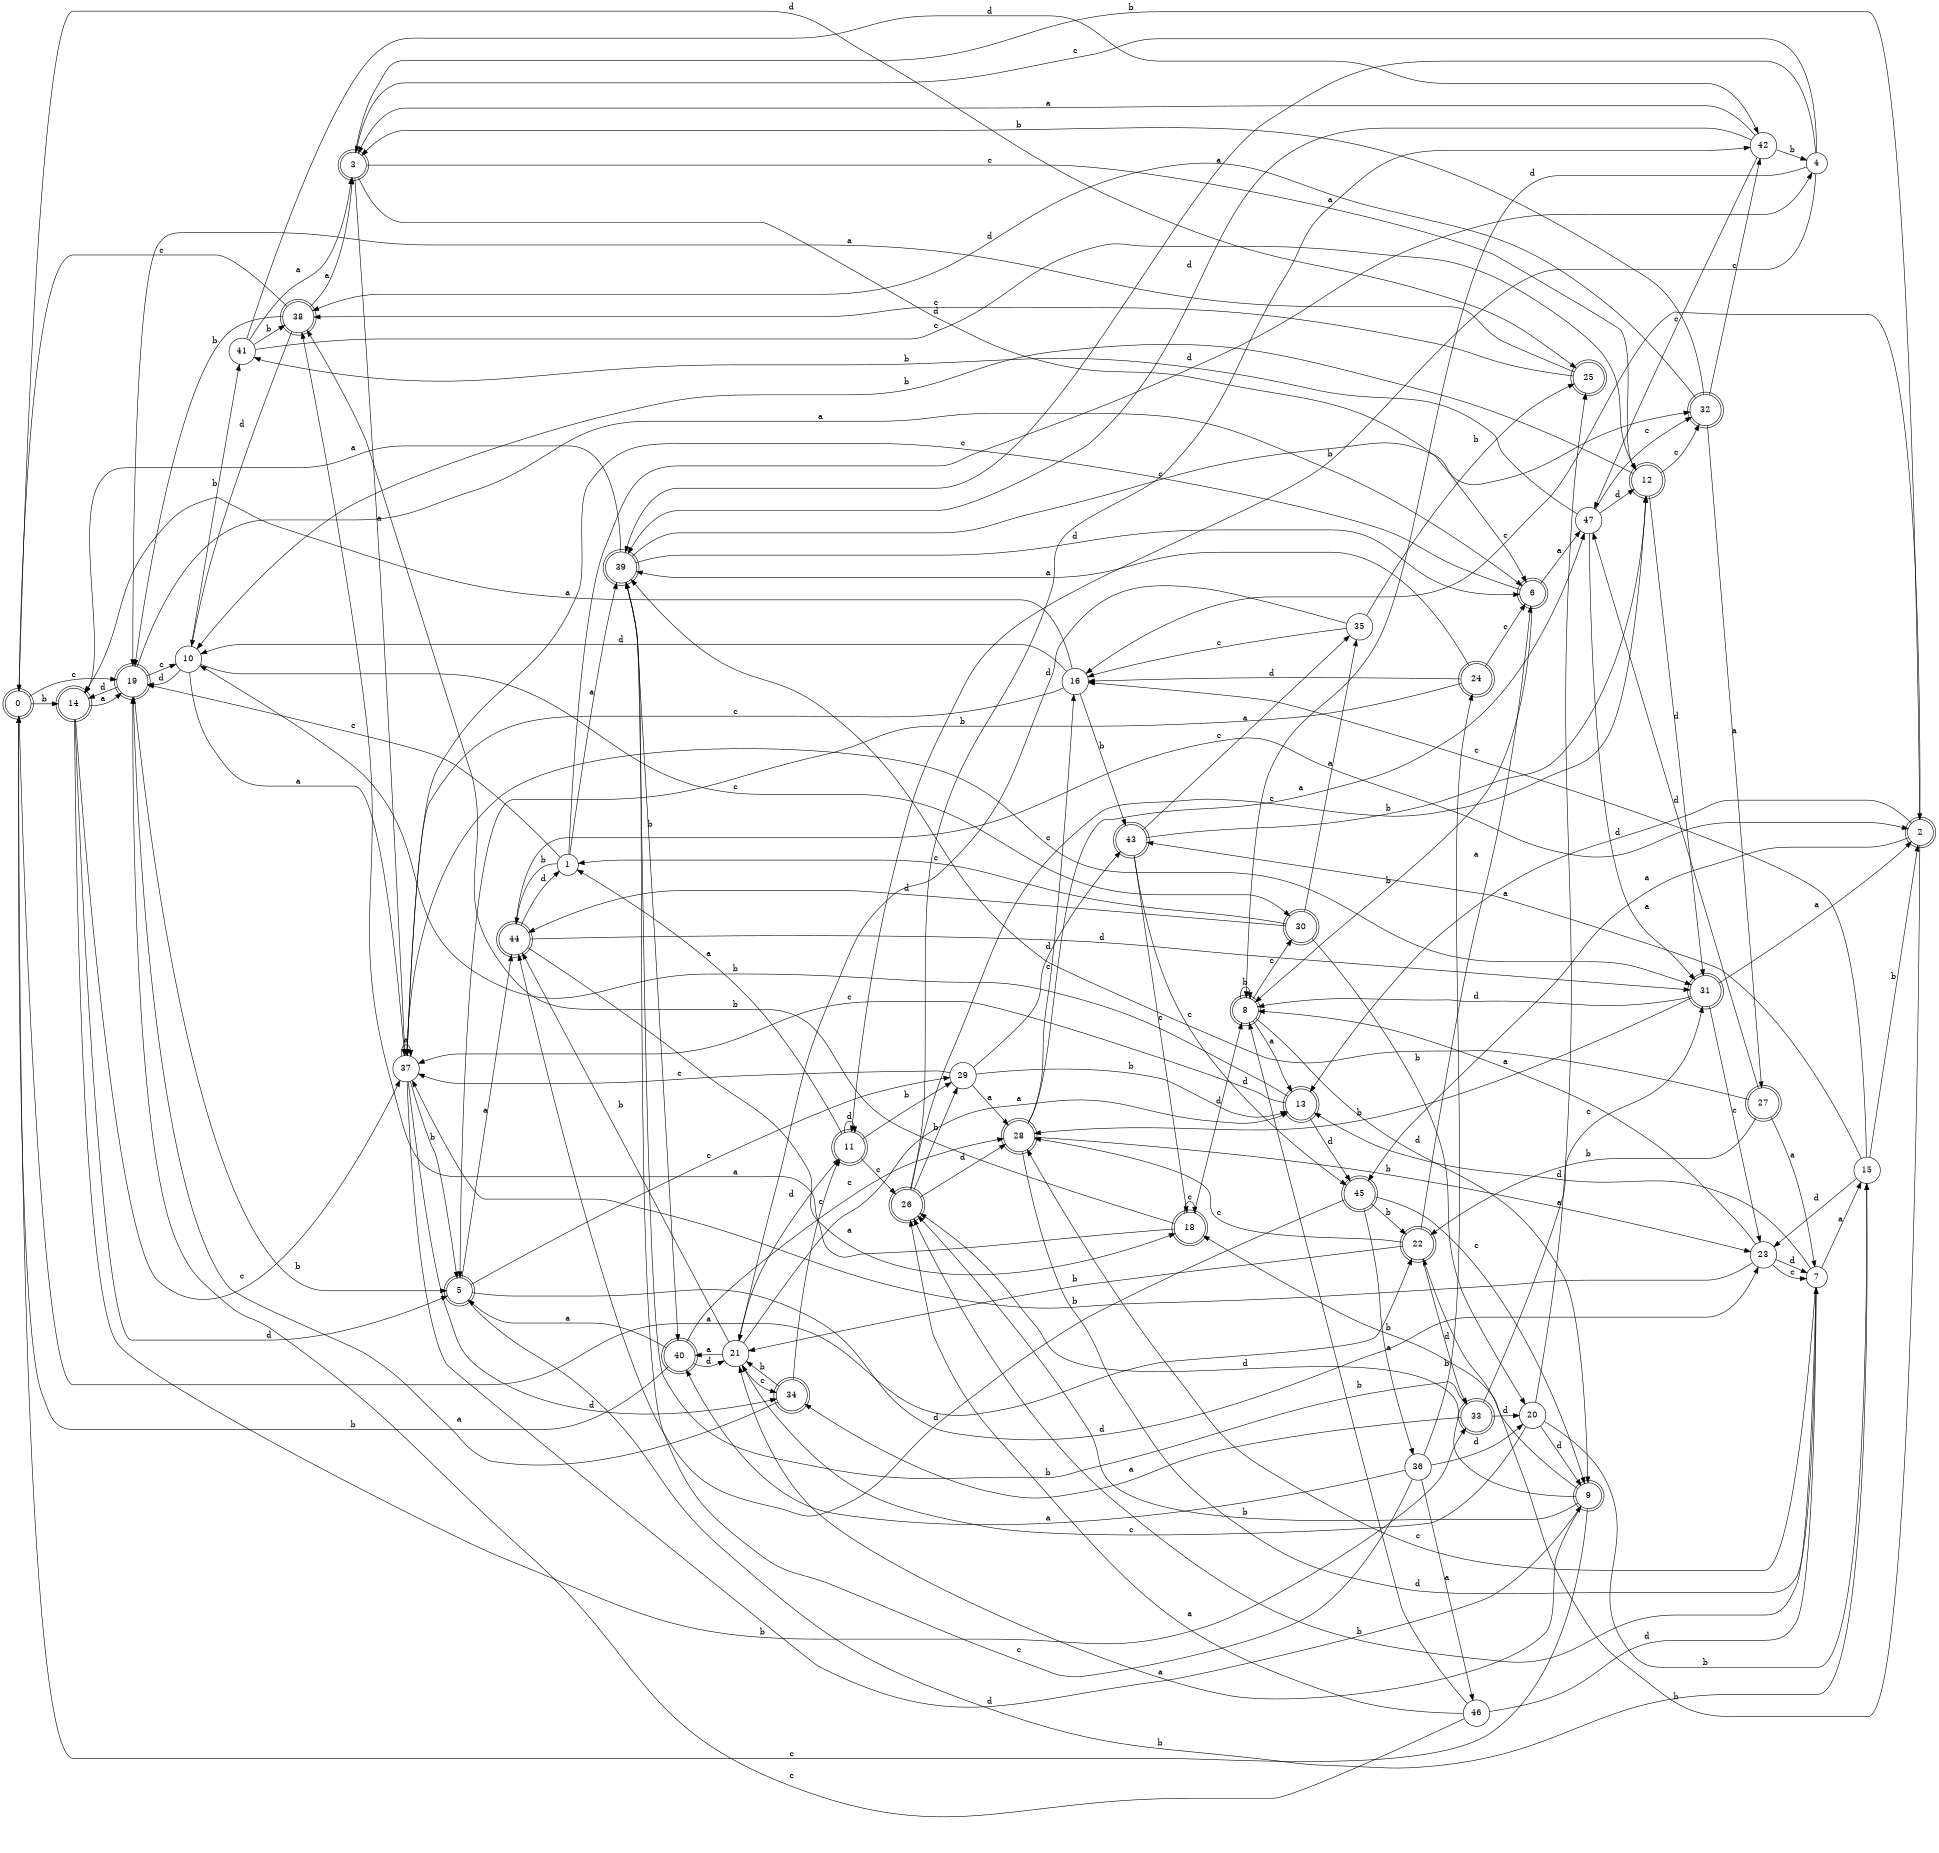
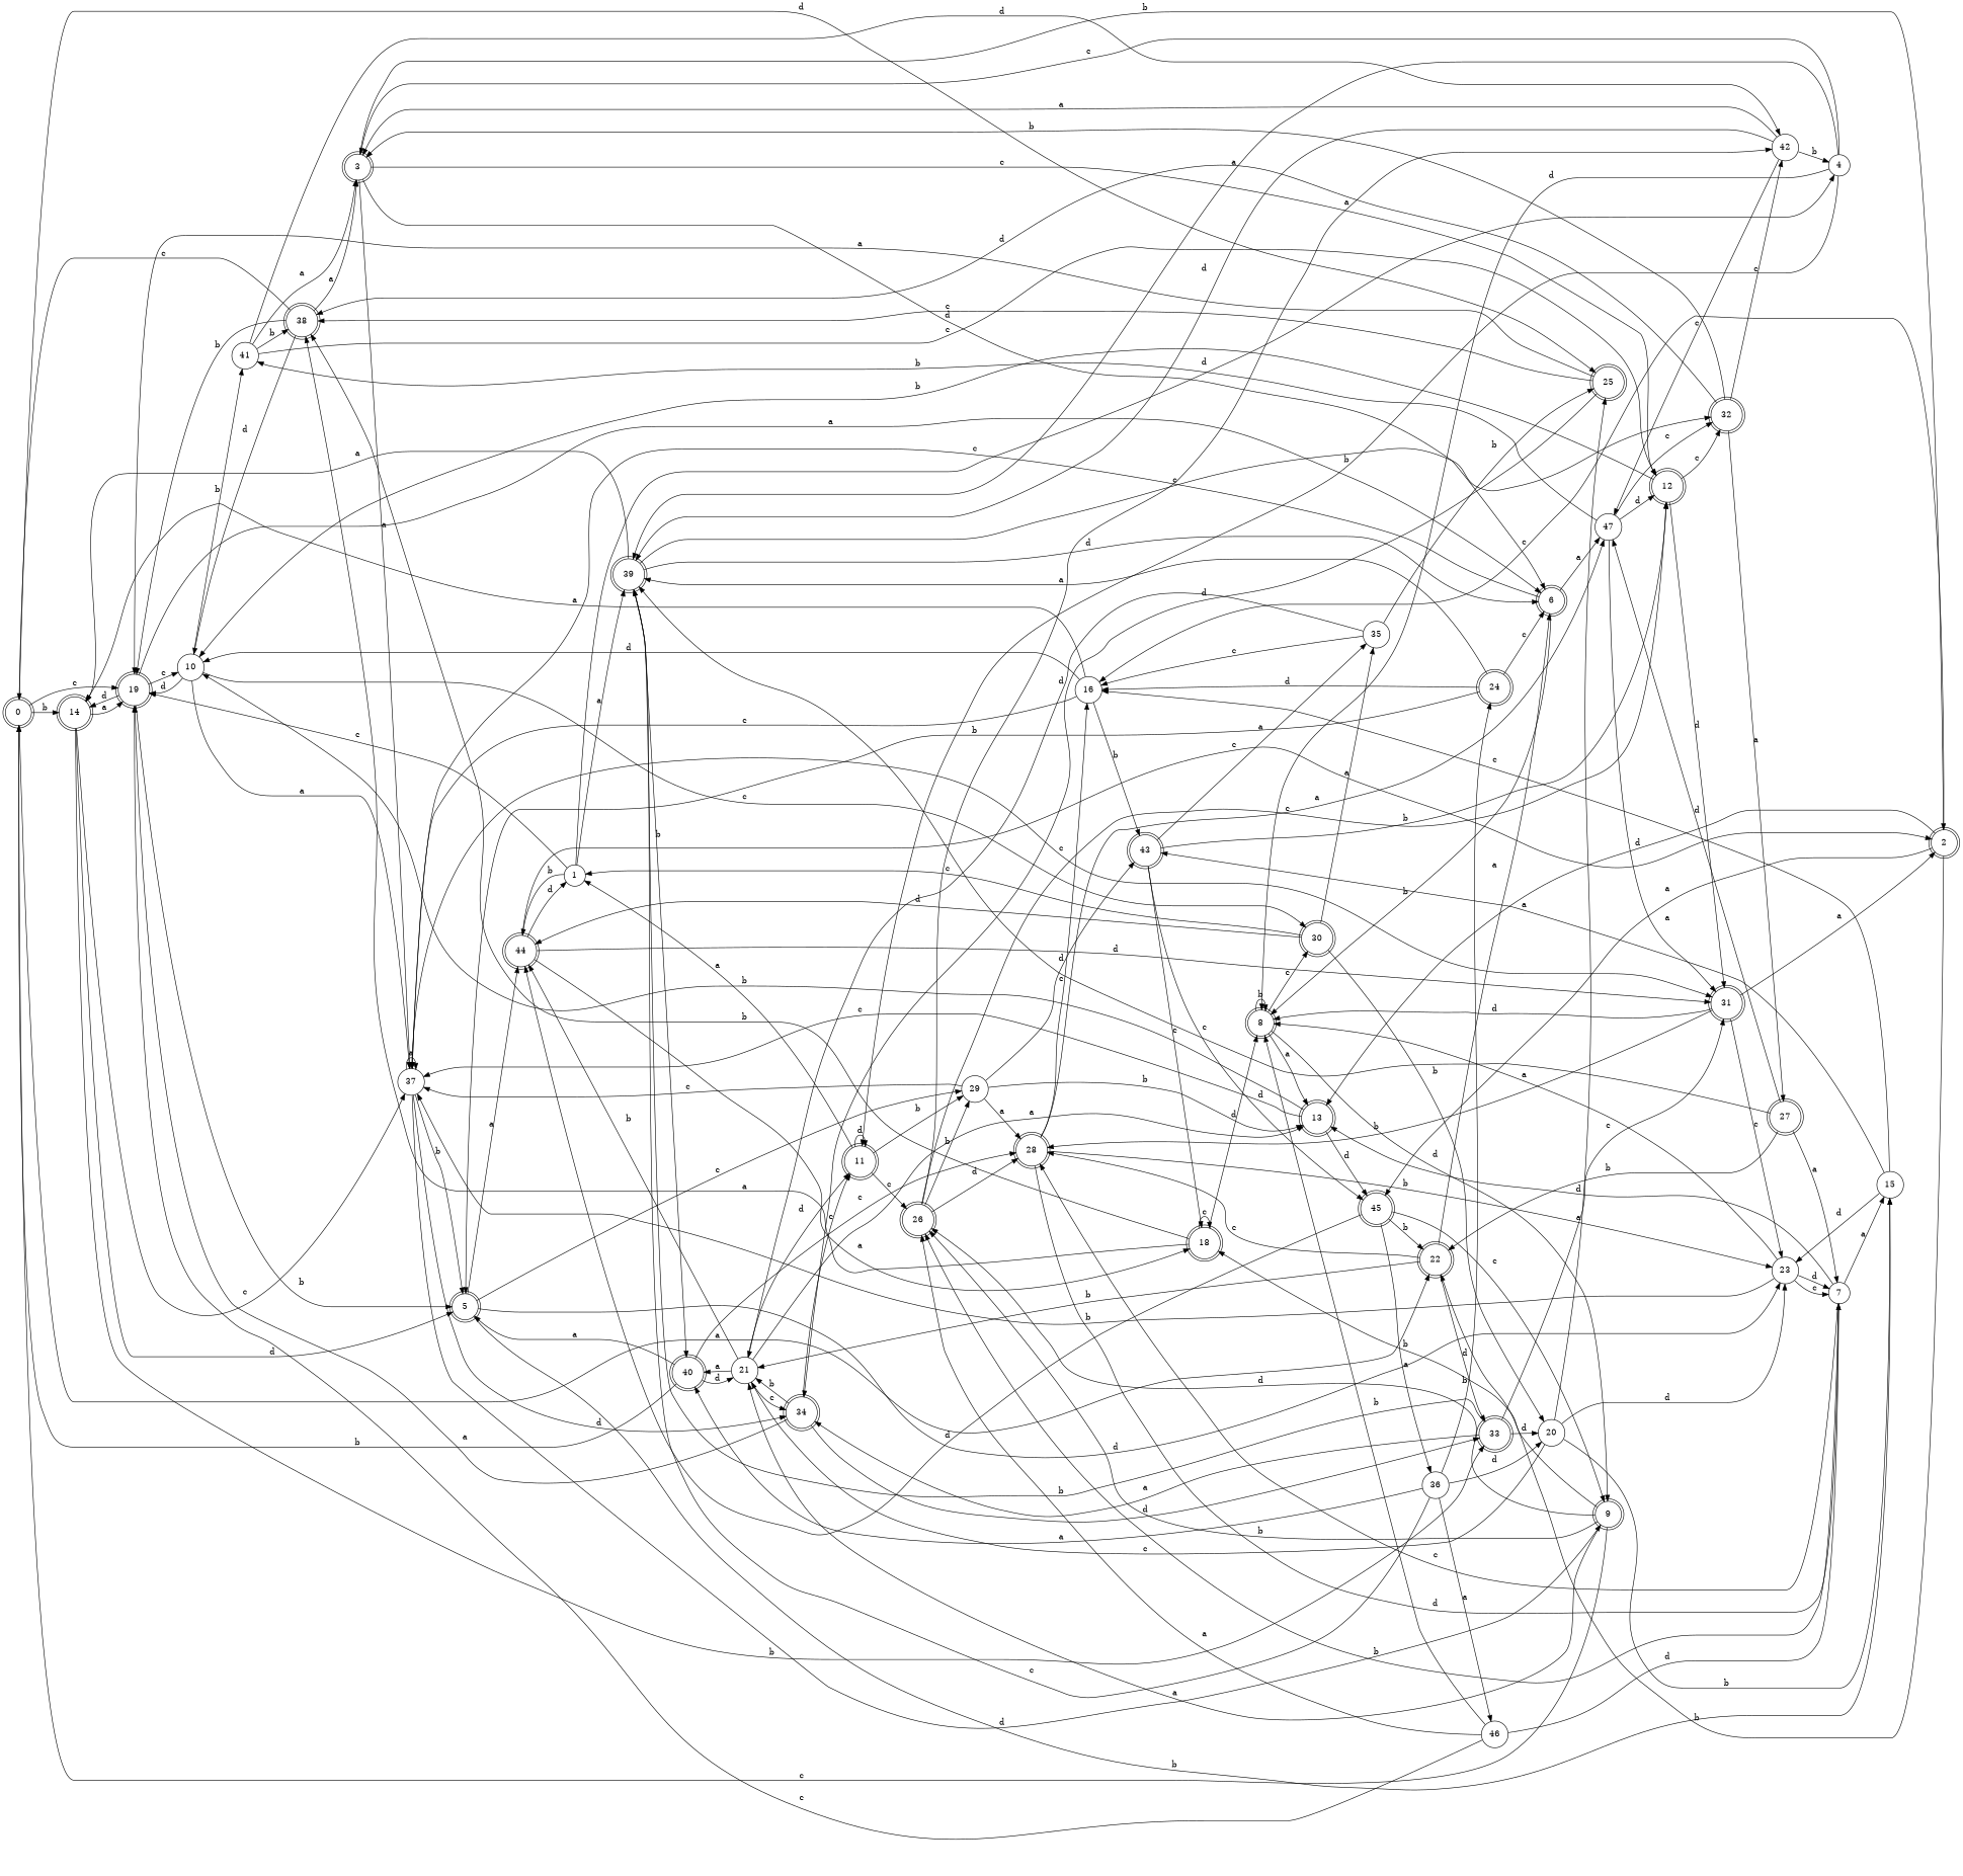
  digraph {
    rankdir=LR
    node [color=black fillcolor=white shape=doublecircle style="rounded,filled"]
    n1 [label=0]
    n2 [label=14]
    n3 [label=19]
    n4 [label=22]
    n5 [label=25]
    n6 [label=37 shape=circle style=filled]
    n7 [label=5]
    n8 [label=33]
    n9 [label=6]
    n10 [label=10 shape=circle style=filled]
    n11 [label=28]
    n12 [label=21 shape=circle style=filled]
    n13 [label=34]
    n14 [label=38]
    n15 [label=1 shape=circle style=filled]
    n16 [label=4 shape=circle style=filled]
    n17 [label=39]
    n18 [label=44]
    n19 [label=3]
    n20 [label=8]
    n21 [label=11]
    n22 [label=32]
    n23 [label=40]
    n24 [label=2]
    n25 [label=31]
    n26 [label=18]
    n27 [label=13]
    n28 [label=16 shape=circle style=filled]
    n29 [label=45]
    n30 [label=43]
    n31 [label=9]
    n32 [label=36 shape=circle style=filled]
    n33 [label=12]
    n34 [label=47 shape=circle style=filled]
    n35 [label=30]
    n36 [label=29 shape=circle style=filled]
    n37 [label=26]
    n38 [label=15 shape=circle style=filled]
    n39 [label=23 shape=circle style=filled]
    n40 [label=7 shape=circle style=filled]
    n41 [label=41 shape=circle style=filled]
    n42 [label=42 shape=circle style=filled]
    n43 [label=20 shape=circle style=filled]
    n44 [label=35 shape=circle style=filled]
    n45 [label=27]
    n46 [label=24]
    n47 [label=46 shape=circle style=filled]
    n1 -> n2 [label=b]
    n1 -> n3 [label=c]
    n1 -> n4 [label=a]
    n1 -> n5 [label=d]
    n2 -> n3 [label=a]
    n2 -> n6 [label=c]
    n2 -> n7 [label=d]
    n2 -> n8 [label=b]
    n3 -> n2 [label=d]
    n3 -> n7 [label=b]
    n3 -> n9 [label=a]
    n3 -> n10 [label=c]
    n4 -> n8 [label=d]
    n4 -> n9 [label=a]
    n4 -> n11 [label=c]
    n4 -> n12 [label=b]
    n5 -> n3 [label=a]
+   n5 -> n13 [label=d]
    n5 -> n14 [label=c]
    n6 -> n6 [label=a]
    n6 -> n7 [label=b]
    n6 -> n13 [label=d]
    n6 -> n25 [label=c]
    n6 -> n31 [label=d]
    n7 -> n18 [label=a]
    n7 -> n36 [label=c]
    n7 -> n38 [label=b]
    n7 -> n39 [label=d]
    n8 -> n13 [label=a]
    n8 -> n17 [label=b]
    n8 -> n25 [label=c]
    n8 -> n43 [label=d]
    n9 -> n6 [label=c]
    n9 -> n20 [label=b]
    n9 -> n34 [label=a]
    n10 -> n3 [label=d]
    n10 -> n6 [label=a]
    n10 -> n35 [label=c]
    n10 -> n41 [label=b]
    n11 -> n28 [label=c]
    n11 -> n34 [label=a]
    n11 -> n39 [label=b]
    n11 -> n40 [label=d]
    n12 -> n13 [label=c]
    n12 -> n18 [label=b]
    n12 -> n21 [label=d]
    n12 -> n23 [label=a]
    n12 -> n27 [label=a]
    n13 -> n3 [label=a]
+   n13 -> n8 [label=d]
    n13 -> n12 [label=b]
    n13 -> n21 [label=c]
    n14 -> n1 [label=c]
    n14 -> n3 [label=b]
    n14 -> n10 [label=d]
    n14 -> n19 [label=a]
    n15 -> n3 [label=c]
    n15 -> n16 [label=d]
    n15 -> n17 [label=a]
    n15 -> n18 [label=b]
    n16 -> n17 [label=a]
    n16 -> n19 [label=c]
    n16 -> n20 [label=d]
    n16 -> n21 [label=b]
    n17 -> n2 [label=a]
    n17 -> n9 [label=d]
    n17 -> n22 [label=c]
    n17 -> n23 [label=b]
    n18 -> n15 [label=d]
    n18 -> n24 [label=c]
    n18 -> n25 [label=d]
    n18 -> n26 [label=a]
    n19 -> n6 [label=a]
    n19 -> n9 [label=d]
    n19 -> n24 [label=b]
    n19 -> n33 [label=c]
    n20 -> n20 [label=b]
    n20 -> n27 [label=a]
    n20 -> n31 [label=d]
    n20 -> n35 [label=c]
    n21 -> n15 [label=a]
    n21 -> n21 [label=d]
    n21 -> n36 [label=b]
    n21 -> n37 [label=c]
    n22 -> n14 [label=d]
    n22 -> n19 [label=b]
    n22 -> n42 [label=c]
    n22 -> n45 [label=a]
    n23 -> n1 [label=b]
    n23 -> n7 [label=a]
    n23 -> n11 [label=c]
    n23 -> n12 [label=d]
    n24 -> n4 [label=b]
    n24 -> n27 [label=d]
    n24 -> n28 [label=c]
    n24 -> n29 [label=a]
    n25 -> n11 [label=b]
    n25 -> n20 [label=d]
    n25 -> n24 [label=a]
    n25 -> n39 [label=c]
    n26 -> n14 [label=a]
    n26 -> n14 [label=b]
    n26 -> n20 [label=d]
    n26 -> n26 [label=c]
    n27 -> n6 [label=c]
    n27 -> n10 [label=b]
    n27 -> n29 [label=d]
    n28 -> n2 [label=a]
    n28 -> n6 [label=c]
    n28 -> n10 [label=d]
    n28 -> n30 [label=b]
    n29 -> n4 [label=b]
    n29 -> n18 [label=d]
    n29 -> n31 [label=c]
    n29 -> n32 [label=a]
    n30 -> n26 [label=c]
    n30 -> n29 [label=d]
    n30 -> n33 [label=b]
    n30 -> n44 [label=a]
    n31 -> n1 [label=c]
    n31 -> n12 [label=a]
    n31 -> n26 [label=b]
    n31 -> n37 [label=b]
    n31 -> n37 [label=d]
    n32 -> n17 [label=c]
    n32 -> n23 [label=a]
    n32 -> n43 [label=d]
    n32 -> n46 [label=b]
    n32 -> n47 [label=a]
    n33 -> n10 [label=b]
    n33 -> n22 [label=c]
    n33 -> n25 [label=d]
    n34 -> n22 [label=c]
    n34 -> n25 [label=a]
    n34 -> n33 [label=d]
    n34 -> n41 [label=b]
    n35 -> n15 [label=c]
    n35 -> n18 [label=d]
    n35 -> n43 [label=b]
    n35 -> n44 [label=a]
    n36 -> n6 [label=c]
    n36 -> n11 [label=a]
    n36 -> n27 [label=b]
    n36 -> n30 [label=d]
    n37 -> n11 [label=d]
    n37 -> n33 [label=c]
    n37 -> n36 [label=b]
    n37 -> n42 [label=a]
-   n38 -> n24 [label=b]
    n38 -> n28 [label=c]
    n38 -> n30 [label=a]
    n38 -> n39 [label=d]
    n39 -> n6 [label=b]
    n39 -> n20 [label=a]
    n39 -> n40 [label=c]
    n39 -> n40 [label=d]
    n40 -> n11 [label=c]
    n40 -> n27 [label=d]
    n40 -> n37 [label=b]
    n40 -> n38 [label=a]
    n41 -> n14 [label=b]
    n41 -> n19 [label=a]
    n41 -> n33 [label=c]
    n41 -> n42 [label=d]
    n42 -> n16 [label=b]
    n42 -> n17 [label=d]
    n42 -> n19 [label=a]
    n42 -> n34 [label=c]
    n43 -> n5 [label=a]
    n43 -> n12 [label=c]
-   n43 -> n31 [label=d]
+   n43 -> n39 [label=d]
    n43 -> n38 [label=b]
    n44 -> n5 [label=b]
    n44 -> n12 [label=d]
    n44 -> n28 [label=c]
    n45 -> n4 [label=b]
    n45 -> n17 [label=c]
    n45 -> n34 [label=d]
    n45 -> n40 [label=a]
    n46 -> n7 [label=b]
    n46 -> n9 [label=c]
    n46 -> n17 [label=a]
    n46 -> n28 [label=d]
    n47 -> n3 [label=c]
    n47 -> n20 [label=b]
    n47 -> n37 [label=a]
    n47 -> n40 [label=d]
  }
